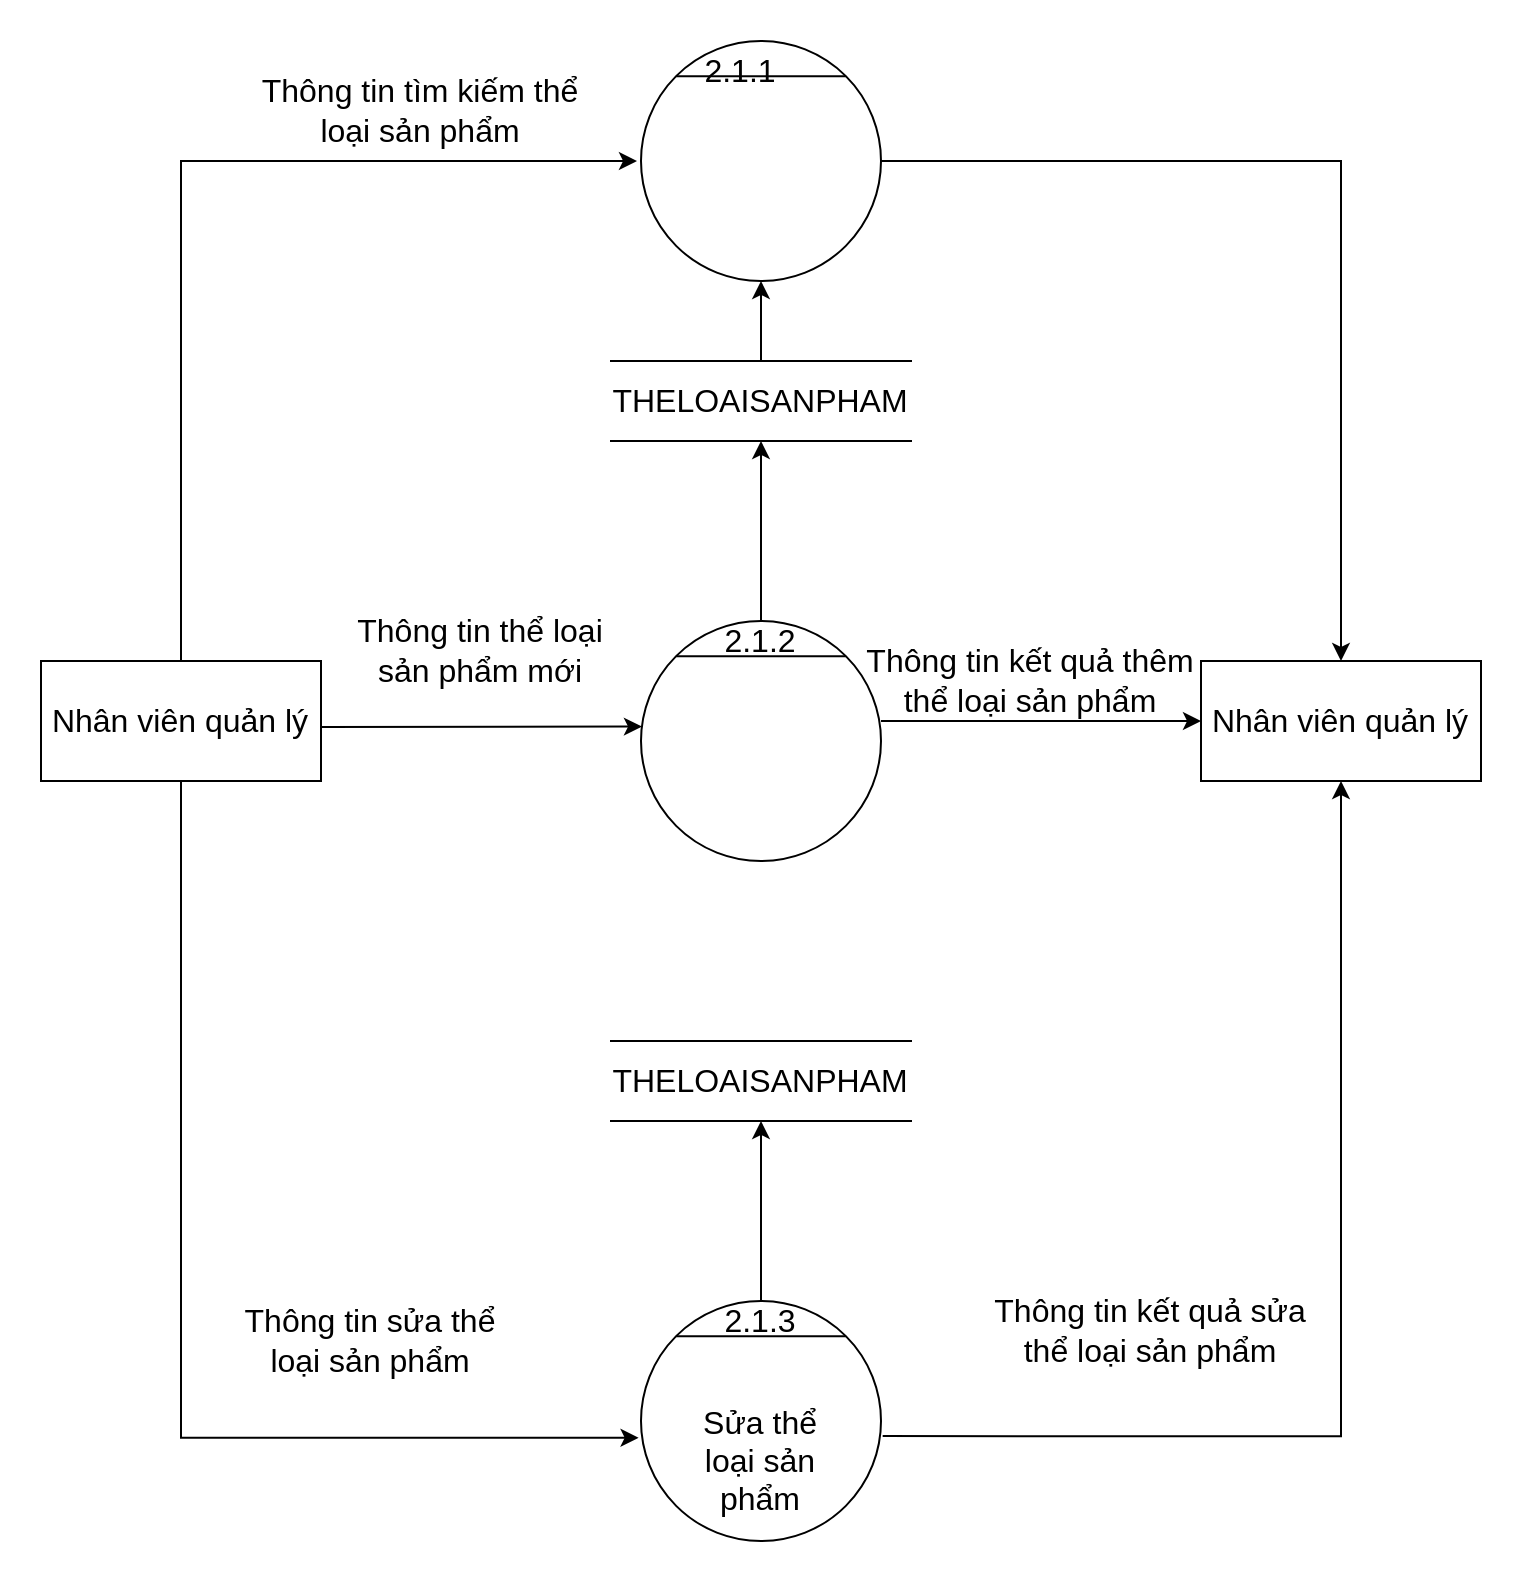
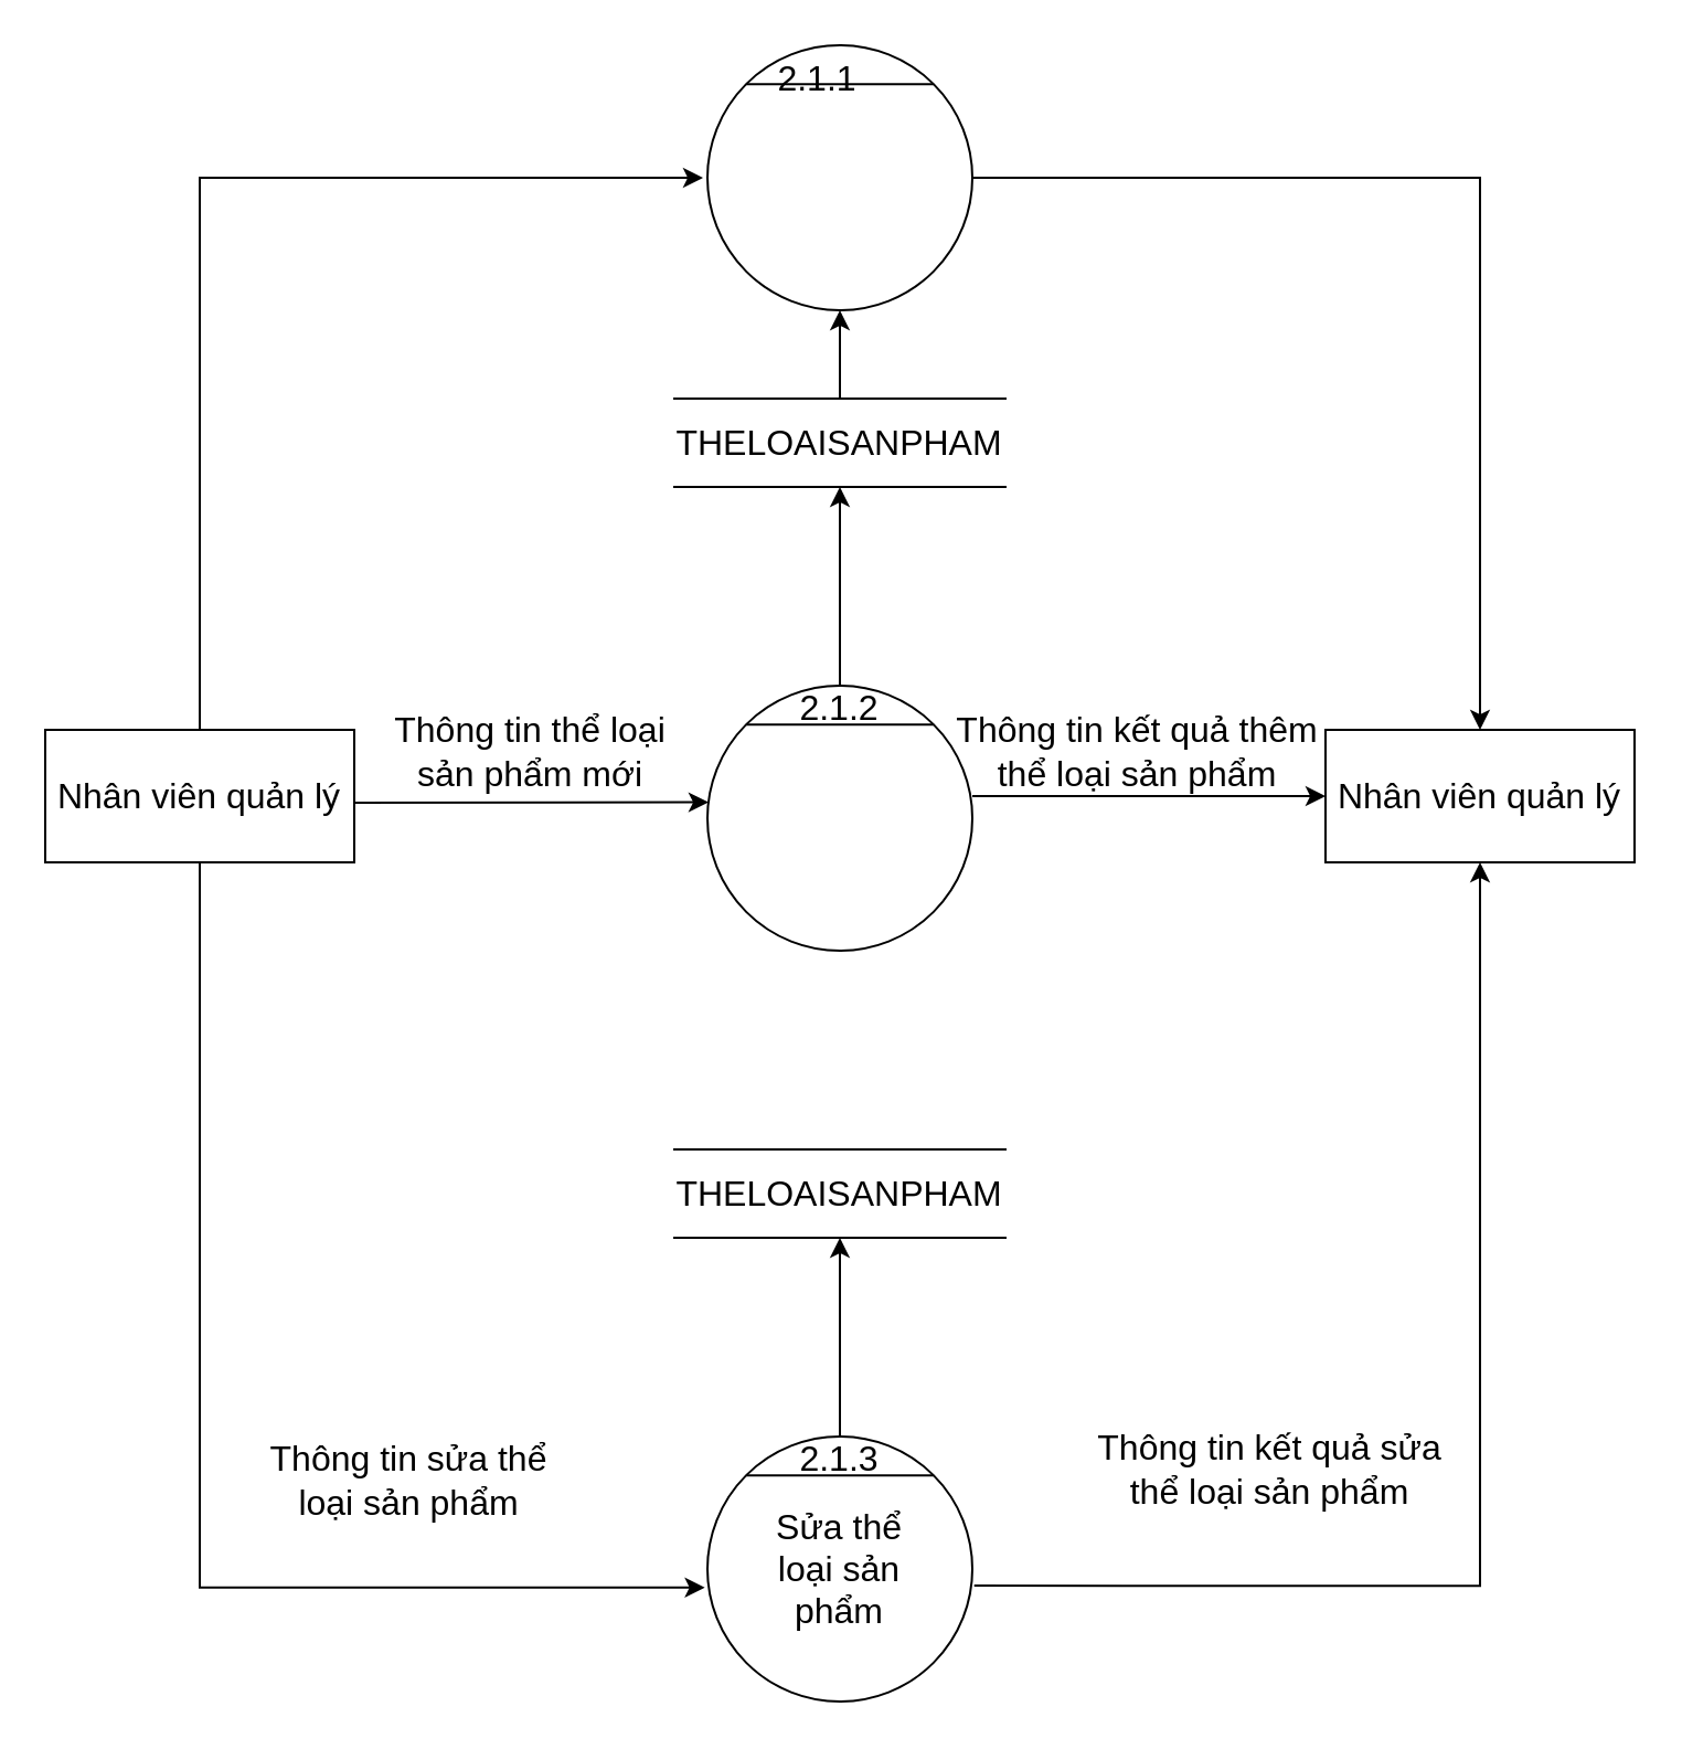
  <mxCell id="0" />
  <mxCell id="1" parent="0" />
  <mxCell id="2" value="" style="ellipse;whiteSpace=wrap;html=1;aspect=fixed;fontSize=16;" parent="1" vertex="1"><mxGeometry x="320" y="20" width="120" height="120" as="geometry" /></mxCell>
  <mxCell id="3" value="" style="endArrow=none;html=1;rounded=0;exitX=0;exitY=0;exitDx=0;exitDy=0;entryX=1;entryY=0;entryDx=0;entryDy=0;fontSize=16;" parent="1" source="2" target="2" edge="1"><mxGeometry width="50" height="50" relative="1" as="geometry"><mxPoint x="660" y="575" as="sourcePoint" /><mxPoint x="710" y="525" as="targetPoint" /></mxGeometry></mxCell>
  <mxCell id="4" value="" style="ellipse;whiteSpace=wrap;html=1;aspect=fixed;fontSize=16;" parent="1" vertex="1"><mxGeometry x="320" y="310" width="120" height="120" as="geometry" /></mxCell>
  <mxCell id="5" value="" style="endArrow=none;html=1;rounded=0;exitX=0;exitY=0;exitDx=0;exitDy=0;entryX=1;entryY=0;entryDx=0;entryDy=0;fontSize=16;" parent="1" source="4" target="4" edge="1"><mxGeometry width="50" height="50" relative="1" as="geometry"><mxPoint x="660" y="865" as="sourcePoint" /><mxPoint x="710" y="815" as="targetPoint" /></mxGeometry></mxCell>
  <mxCell id="6" value="" style="ellipse;whiteSpace=wrap;html=1;aspect=fixed;fontSize=16;" parent="1" vertex="1"><mxGeometry x="320" y="650" width="120" height="120" as="geometry" /></mxCell>
  <mxCell id="7" value="" style="endArrow=none;html=1;rounded=0;exitX=0;exitY=0;exitDx=0;exitDy=0;entryX=1;entryY=0;entryDx=0;entryDy=0;fontSize=16;" parent="1" source="6" target="6" edge="1"><mxGeometry width="50" height="50" relative="1" as="geometry"><mxPoint x="660" y="1205" as="sourcePoint" /><mxPoint x="710" y="1155" as="targetPoint" /></mxGeometry></mxCell>
- <mxCell id="8" value="&lt;font style=&quot;font-size: 16px&quot;&gt;Sửa thể loại sản phẩm&lt;/font&gt;" style="text;html=1;strokeColor=none;fillColor=none;align=center;verticalAlign=middle;whiteSpace=wrap;rounded=0;fontSize=16;" parent="1" vertex="1"><mxGeometry x="340" y="715" width="80" height="30" as="geometry" /></mxCell>
+ <mxCell id="8" value="&lt;font style=&quot;font-size: 16px&quot;&gt;Sửa thể loại sản phẩm&lt;/font&gt;" style="text;html=1;strokeColor=none;fillColor=none;align=center;verticalAlign=middle;whiteSpace=wrap;rounded=0;fontSize=16;" parent="1" vertex="1"><mxGeometry x="340" y="695" width="80" height="30" as="geometry" /></mxCell>
  <mxCell id="9" value="Nhân viên quản lý" style="rounded=0;whiteSpace=wrap;html=1;fontSize=16;" parent="1" vertex="1"><mxGeometry x="20" y="330" width="140" height="60" as="geometry" /></mxCell>
  <mxCell id="10" value="Nhân viên quản lý" style="rounded=0;whiteSpace=wrap;html=1;fontSize=16;" parent="1" vertex="1"><mxGeometry x="600" y="330" width="140" height="60" as="geometry" /></mxCell>
  <mxCell id="11" value="&lt;font style=&quot;font-size: 16px&quot;&gt;2.1.1&lt;/font&gt;" style="text;html=1;strokeColor=none;fillColor=none;align=center;verticalAlign=middle;whiteSpace=wrap;rounded=0;" parent="1" vertex="1"><mxGeometry x="340" y="25" width="60" height="20" as="geometry" /></mxCell>
  <mxCell id="12" value="&lt;font style=&quot;font-size: 16px&quot;&gt;2.1.2&lt;/font&gt;" style="text;html=1;strokeColor=none;fillColor=none;align=center;verticalAlign=middle;whiteSpace=wrap;rounded=0;" parent="1" vertex="1"><mxGeometry x="360" y="310" width="40" height="20" as="geometry" /></mxCell>
  <mxCell id="13" value="&lt;font style=&quot;font-size: 16px&quot;&gt;2.1.3&lt;/font&gt;" style="text;html=1;strokeColor=none;fillColor=none;align=center;verticalAlign=middle;whiteSpace=wrap;rounded=0;" parent="1" vertex="1"><mxGeometry x="355" y="650" width="50" height="20" as="geometry" /></mxCell>
  <mxCell id="14" value="" style="edgeStyle=segmentEdgeStyle;endArrow=classic;html=1;rounded=0;fontSize=16;exitX=0.5;exitY=0;exitDx=0;exitDy=0;" parent="1" source="9" edge="1"><mxGeometry width="50" height="50" relative="1" as="geometry"><mxPoint x="410" y="320" as="sourcePoint" /><mxPoint x="318" y="80" as="targetPoint" /><Array as="points"><mxPoint x="90" y="80" /><mxPoint x="318" y="80" /></Array></mxGeometry></mxCell>
  <mxCell id="15" value="" style="endArrow=classic;html=1;rounded=0;fontSize=16;entryX=0.004;entryY=0.44;entryDx=0;entryDy=0;entryPerimeter=0;" parent="1" target="4" edge="1"><mxGeometry width="50" height="50" relative="1" as="geometry"><mxPoint x="160" y="363" as="sourcePoint" /><mxPoint x="460" y="355" as="targetPoint" /></mxGeometry></mxCell>
  <mxCell id="16" value="" style="edgeStyle=segmentEdgeStyle;endArrow=classic;html=1;rounded=0;fontSize=16;exitX=0.5;exitY=1;exitDx=0;exitDy=0;entryX=-0.01;entryY=0.57;entryDx=0;entryDy=0;entryPerimeter=0;" parent="1" source="9" target="6" edge="1"><mxGeometry width="50" height="50" relative="1" as="geometry"><mxPoint x="410" y="505" as="sourcePoint" /><mxPoint x="460" y="455" as="targetPoint" /><Array as="points"><mxPoint x="90" y="718" /></Array></mxGeometry></mxCell>
  <mxCell id="17" value="" style="edgeStyle=segmentEdgeStyle;endArrow=classic;html=1;rounded=0;fontSize=16;exitX=1;exitY=0.5;exitDx=0;exitDy=0;entryX=0.5;entryY=0;entryDx=0;entryDy=0;" parent="1" source="2" target="10" edge="1"><mxGeometry width="50" height="50" relative="1" as="geometry"><mxPoint x="590" y="215" as="sourcePoint" /><mxPoint x="818" y="50" as="targetPoint" /><Array as="points"><mxPoint x="670" y="80" /></Array></mxGeometry></mxCell>
  <mxCell id="18" value="" style="endArrow=classic;html=1;rounded=0;fontSize=16;entryX=0;entryY=0.5;entryDx=0;entryDy=0;" parent="1" target="10" edge="1"><mxGeometry width="50" height="50" relative="1" as="geometry"><mxPoint x="440" y="360" as="sourcePoint" /><mxPoint x="460" y="355" as="targetPoint" /></mxGeometry></mxCell>
  <mxCell id="19" value="" style="edgeStyle=segmentEdgeStyle;endArrow=classic;html=1;rounded=0;fontSize=16;exitX=1.007;exitY=0.563;exitDx=0;exitDy=0;exitPerimeter=0;entryX=0.5;entryY=1;entryDx=0;entryDy=0;" parent="1" source="6" target="10" edge="1"><mxGeometry width="50" height="50" relative="1" as="geometry"><mxPoint x="410" y="405" as="sourcePoint" /><mxPoint x="460" y="355" as="targetPoint" /></mxGeometry></mxCell>
  <mxCell id="20" value="THELOAISANPHAM" style="shape=partialRectangle;whiteSpace=wrap;html=1;left=0;right=0;fillColor=none;fontSize=16;" parent="1" vertex="1"><mxGeometry x="305" y="180" width="150" height="40" as="geometry" /></mxCell>
- <mxCell id="21" value="Thông tin tìm kiếm thể loại sản phẩm" style="text;html=1;strokeColor=none;fillColor=none;align=center;verticalAlign=middle;whiteSpace=wrap;rounded=0;fontSize=16;" parent="1" vertex="1"><mxGeometry x="125" y="40" width="170" height="30" as="geometry" /></mxCell>
  <mxCell id="22" value="THELOAISANPHAM" style="shape=partialRectangle;whiteSpace=wrap;html=1;left=0;right=0;fillColor=none;fontSize=16;" parent="1" vertex="1"><mxGeometry x="305" y="520" width="150" height="40" as="geometry" /></mxCell>
  <mxCell id="23" value="" style="endArrow=classic;html=1;rounded=0;fontSize=16;entryX=0.5;entryY=1;entryDx=0;entryDy=0;exitX=0.5;exitY=0;exitDx=0;exitDy=0;" parent="1" source="20" target="2" edge="1"><mxGeometry width="50" height="50" relative="1" as="geometry"><mxPoint x="410" y="380" as="sourcePoint" /><mxPoint x="460" y="330" as="targetPoint" /></mxGeometry></mxCell>
  <mxCell id="24" value="" style="endArrow=classic;html=1;rounded=0;fontSize=16;exitX=0.5;exitY=0;exitDx=0;exitDy=0;entryX=0.5;entryY=1;entryDx=0;entryDy=0;" parent="1" source="12" edge="1" target="20"><mxGeometry width="50" height="50" relative="1" as="geometry"><mxPoint x="380" y="300" as="sourcePoint" /><mxPoint x="360" y="220" as="targetPoint" /></mxGeometry></mxCell>
  <mxCell id="25" value="" style="endArrow=classic;html=1;rounded=0;fontSize=16;exitX=0.5;exitY=0;exitDx=0;exitDy=0;entryX=0.5;entryY=1;entryDx=0;entryDy=0;" parent="1" source="13" edge="1" target="22"><mxGeometry width="50" height="50" relative="1" as="geometry"><mxPoint x="361" y="640" as="sourcePoint" /><mxPoint x="359" y="560" as="targetPoint" /></mxGeometry></mxCell>
- <mxCell id="26" value="Thông tin thể loại sản phẩm mới" style="text;html=1;strokeColor=none;fillColor=none;align=center;verticalAlign=middle;whiteSpace=wrap;rounded=0;fontSize=16;" parent="1" vertex="1"><mxGeometry x="175" y="310" width="130" height="30" as="geometry" /></mxCell>
+ <mxCell id="26" value="Thông tin thể loại sản phẩm mới" style="text;html=1;strokeColor=none;fillColor=none;align=center;verticalAlign=middle;whiteSpace=wrap;rounded=0;fontSize=16;" parent="1" vertex="1"><mxGeometry x="175" y="325" width="130" height="30" as="geometry" /></mxCell>
  <mxCell id="27" value="Thông tin kết quả thêm thể loại sản phẩm" style="text;html=1;strokeColor=none;fillColor=none;align=center;verticalAlign=middle;whiteSpace=wrap;rounded=0;fontSize=16;" parent="1" vertex="1"><mxGeometry x="430" y="320" width="170" height="40" as="geometry" /></mxCell>
  <mxCell id="28" style="edgeStyle=orthogonalEdgeStyle;rounded=0;orthogonalLoop=1;jettySize=auto;html=1;exitX=0.5;exitY=1;exitDx=0;exitDy=0;fontSize=16;" parent="1" source="27" target="27" edge="1"><mxGeometry relative="1" as="geometry" /></mxCell>
  <mxCell id="29" value="Thông tin sửa thể loại sản phẩm" style="text;html=1;strokeColor=none;fillColor=none;align=center;verticalAlign=middle;whiteSpace=wrap;rounded=0;fontSize=16;" parent="1" vertex="1"><mxGeometry x="120" y="655" width="130" height="30" as="geometry" /></mxCell>
  <mxCell id="30" value="Thông tin kết quả sửa thể loại sản phẩm" style="text;html=1;strokeColor=none;fillColor=none;align=center;verticalAlign=middle;whiteSpace=wrap;rounded=0;fontSize=16;" parent="1" vertex="1"><mxGeometry x="485" y="645" width="180" height="40" as="geometry" /></mxCell>
